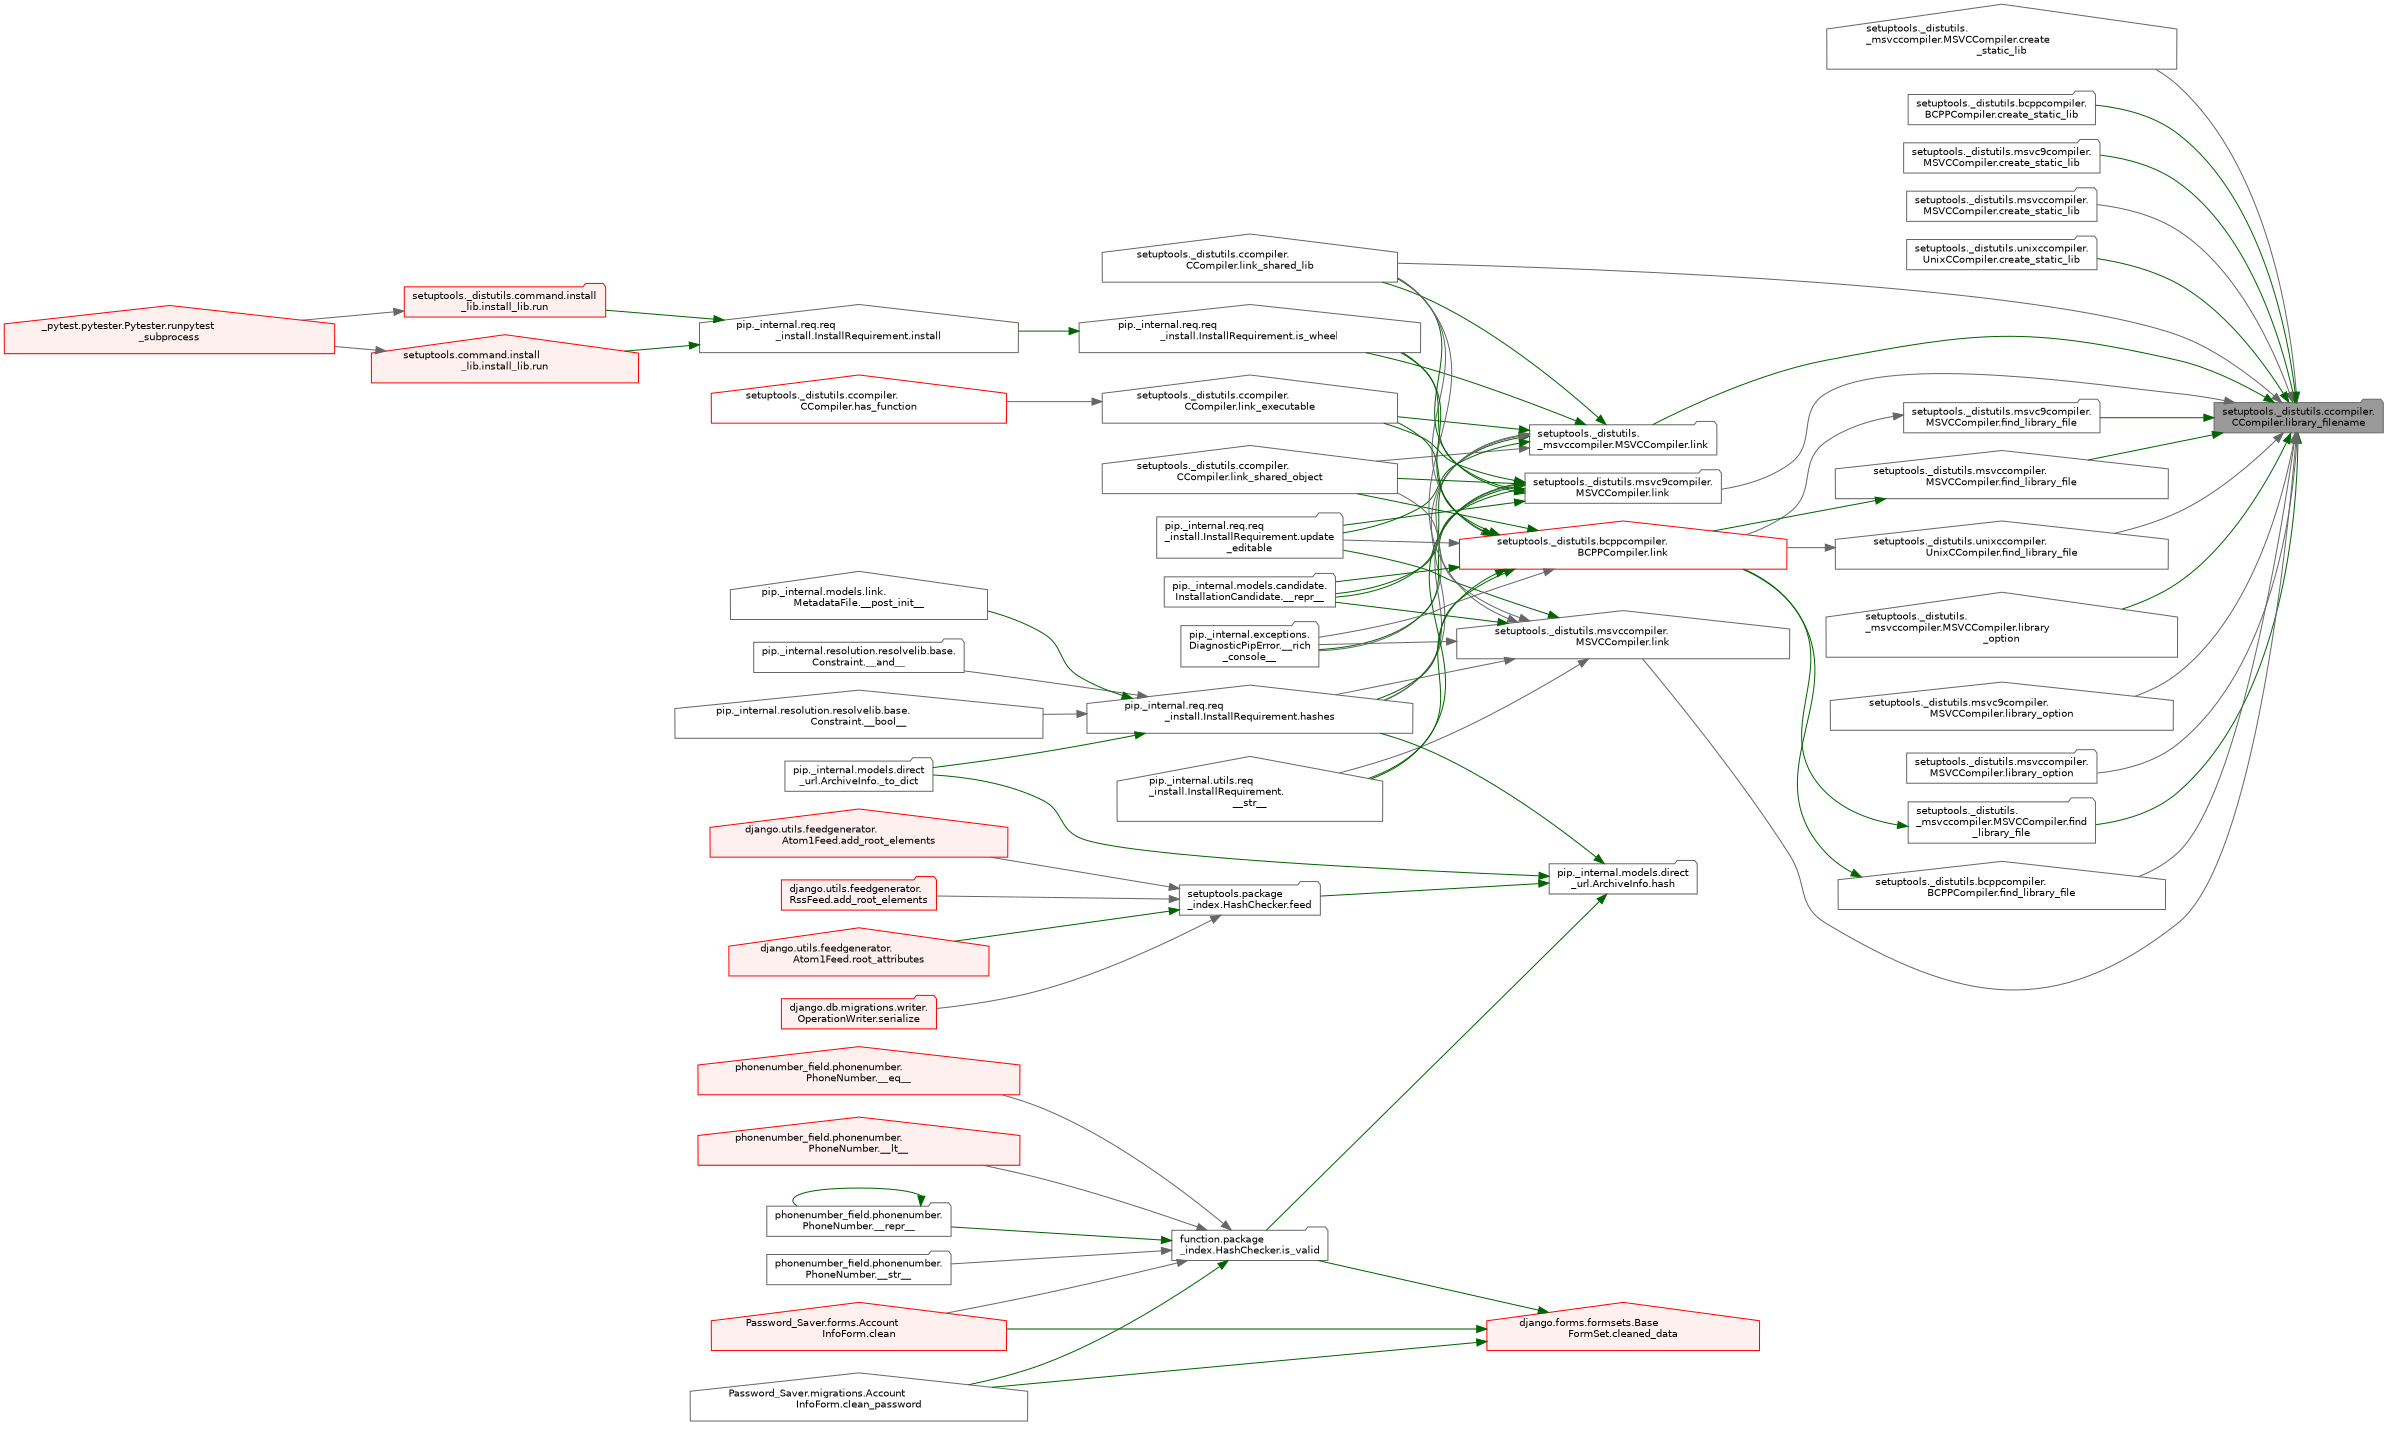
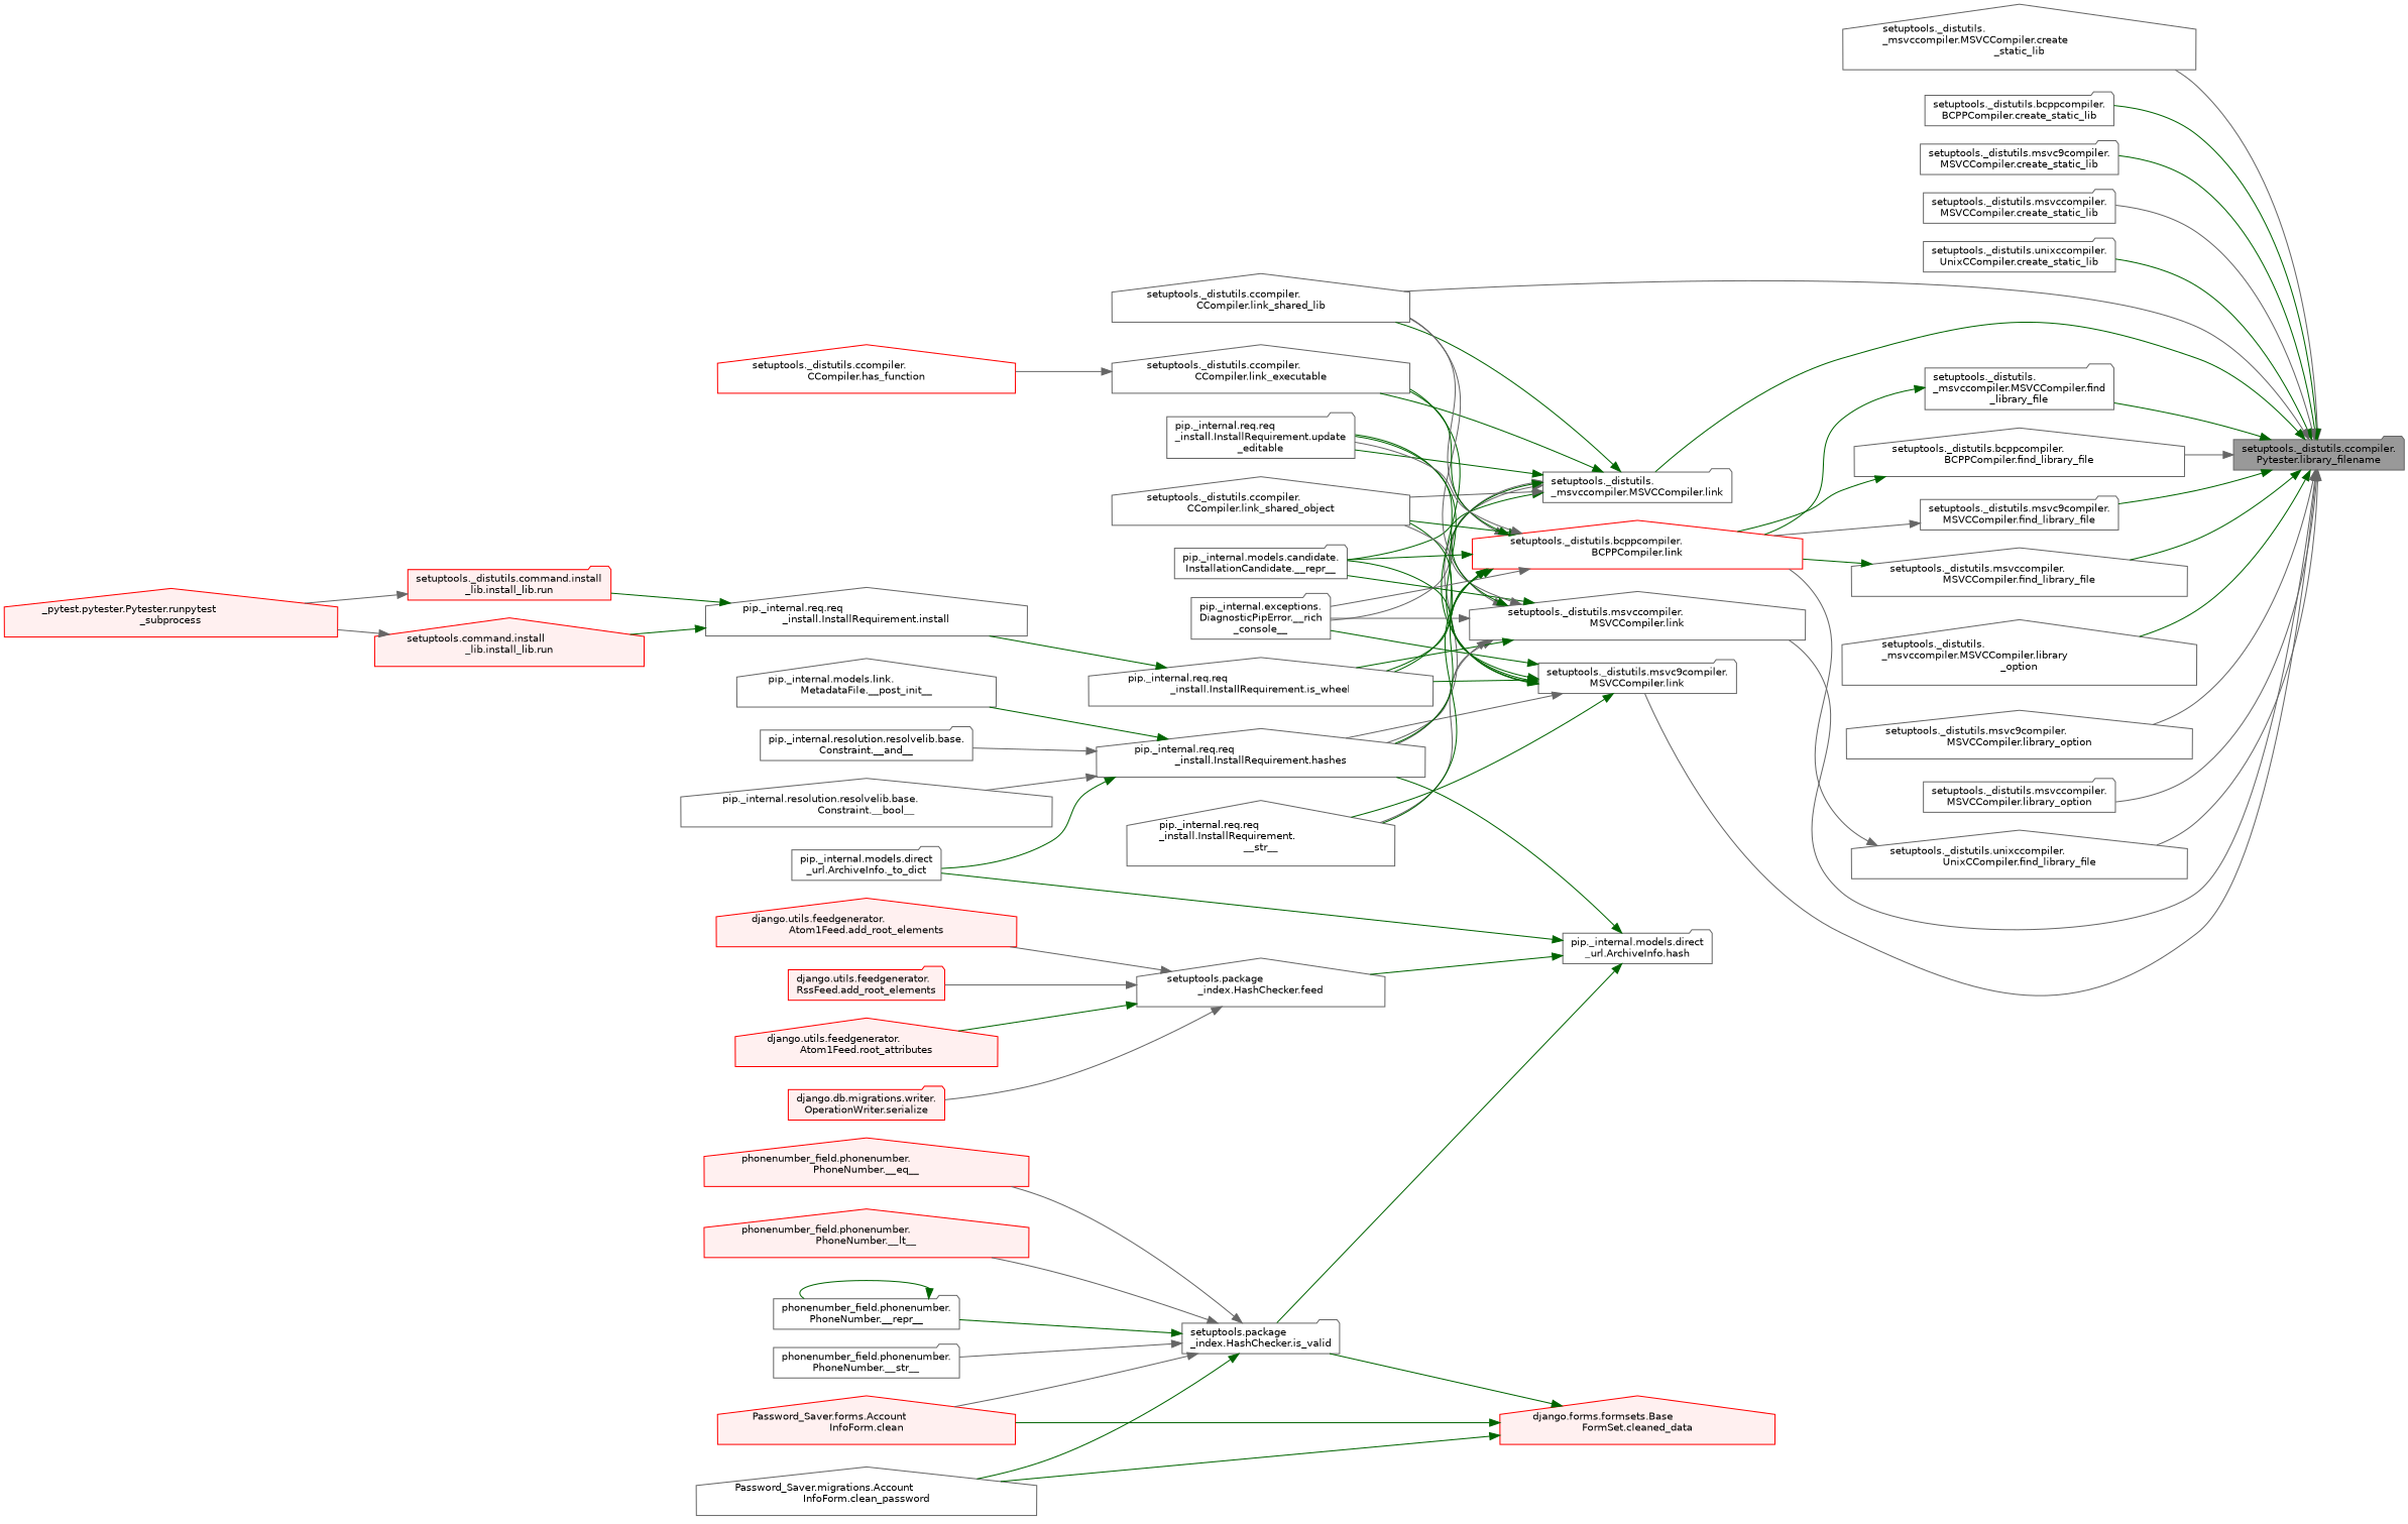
  digraph {
    rankdir=RL
    node [color=grey40 fillcolor=white fontname=Helvetica fontsize=10 shape=house style=filled]
    edge [color=darkgreen dir=back fontname=Helvetica fontsize=10 labelfontname=Helvetica labelfontsize=10 style=solid]
-   n1 [color=gray40 fillcolor=grey60 fontcolor=black height=0.2 label="setuptools._distutils.ccompiler.\lCCompiler.library_filename" shape=folder width=0.4]
+   n1 [color=gray40 fillcolor=grey60 fontcolor=black height=0.2 label="setuptools._distutils.ccompiler.\lPytester.library_filename" shape=folder width=0.4]
    n2 [height=0.2 label="setuptools._distutils.\l_msvccompiler.MSVCCompiler.create\l_static_lib" width=0.4]
    n3 [height=0.2 label="setuptools._distutils.bcppcompiler.\lBCPPCompiler.create_static_lib" shape=folder width=0.4]
    n4 [height=0.2 label="setuptools._distutils.msvc9compiler.\lMSVCCompiler.create_static_lib" shape=folder width=0.4]
    n5 [height=0.2 label="setuptools._distutils.msvccompiler.\lMSVCCompiler.create_static_lib" shape=folder width=0.4]
    n6 [height=0.2 label="setuptools._distutils.unixccompiler.\lUnixCCompiler.create_static_lib" shape=folder width=0.4]
    n7 [height=0.2 label="setuptools._distutils.\l_msvccompiler.MSVCCompiler.find\l_library_file" shape=folder width=0.4]
    n8 [height=0.2 label="setuptools._distutils.ccompiler.\lCCompiler.link_shared_lib" width=0.4]
    n9 [height=0.2 label="setuptools._distutils.bcppcompiler.\lBCPPCompiler.find_library_file" width=0.4]
    n10 [height=0.2 label="setuptools._distutils.msvc9compiler.\lMSVCCompiler.find_library_file" shape=folder width=0.4]
    n11 [height=0.2 label="setuptools._distutils.msvccompiler.\lMSVCCompiler.find_library_file" width=0.4]
    n12 [height=0.2 label="setuptools._distutils.unixccompiler.\lUnixCCompiler.find_library_file" width=0.4]
    n13 [height=0.2 label="setuptools._distutils.\l_msvccompiler.MSVCCompiler.library\l_option" width=0.4]
    n14 [height=0.2 label="setuptools._distutils.msvc9compiler.\lMSVCCompiler.library_option" width=0.4]
    n15 [height=0.2 label="setuptools._distutils.msvccompiler.\lMSVCCompiler.library_option" shape=folder width=0.4]
    n16 [height=0.2 label="setuptools._distutils.\l_msvccompiler.MSVCCompiler.link" shape=folder width=0.4]
    n17 [height=0.2 label="setuptools._distutils.msvc9compiler.\lMSVCCompiler.link" shape=folder width=0.4]
    n18 [height=0.2 label="setuptools._distutils.msvccompiler.\lMSVCCompiler.link" width=0.4]
    n19 [color=red height=0.2 label="setuptools._distutils.bcppcompiler.\lBCPPCompiler.link" width=0.4]
    n20 [height=0.2 label="pip._internal.models.candidate.\lInstallationCandidate.__repr__" shape=folder width=0.4]
    n21 [height=0.2 label="pip._internal.exceptions.\lDiagnosticPipError.__rich\l_console__" shape=folder width=0.4]
    n22 [height=0.2 label="pip._internal.req.req\l_install.InstallRequirement.hashes" width=0.4]
    n23 [height=0.2 label="pip._internal.req.req\l_install.InstallRequirement.is_wheel" width=0.4]
    n24 [height=0.2 label="setuptools._distutils.ccompiler.\lCCompiler.link_executable" width=0.4]
    n25 [height=0.2 label="setuptools._distutils.ccompiler.\lCCompiler.link_shared_object" width=0.4]
    n26 [height=0.2 label="pip._internal.req.req\l_install.InstallRequirement.update\l_editable" shape=folder width=0.4]
-   n27 [height=0.2 label="pip._internal.utils.req\l_install.InstallRequirement.\l__str__" width=0.4]
+   n27 [height=0.2 label="pip._internal.req.req\l_install.InstallRequirement.\l__str__" width=0.4]
    n28 [height=0.2 label="pip._internal.resolution.resolvelib.base.\lConstraint.__and__" shape=folder width=0.4]
    n29 [height=0.2 label="pip._internal.resolution.resolvelib.base.\lConstraint.__bool__" width=0.4]
    n30 [height=0.2 label="pip._internal.models.link.\lMetadataFile.__post_init__" width=0.4]
    n31 [height=0.2 label="pip._internal.models.direct\l_url.ArchiveInfo._to_dict" shape=folder width=0.4]
    n32 [height=0.2 label="pip._internal.req.req\l_install.InstallRequirement.install" width=0.4]
    n33 [color=red height=0.2 label="setuptools._distutils.ccompiler.\lCCompiler.has_function" width=0.4]
    n34 [height=0.2 label="pip._internal.models.direct\l_url.ArchiveInfo.hash" shape=folder width=0.4]
-   n35 [height=0.2 label="setuptools.package\l_index.HashChecker.feed" shape=folder width=0.4]
-   n36 [height=0.2 label="function.package\l_index.HashChecker.is_valid" shape=folder width=0.4]
+   n35 [height=0.2 label="setuptools.package\l_index.HashChecker.feed" width=0.4]
+   n36 [height=0.2 label="setuptools.package\l_index.HashChecker.is_valid" shape=folder width=0.4]
    n37 [color=red fillcolor="#FFF0F0" height=0.2 label="django.utils.feedgenerator.\lAtom1Feed.add_root_elements" width=0.4]
    n38 [color=red fillcolor="#FFF0F0" height=0.2 label="django.utils.feedgenerator.\lRssFeed.add_root_elements" shape=folder width=0.4]
    n39 [color=red fillcolor="#FFF0F0" height=0.2 label="django.utils.feedgenerator.\lAtom1Feed.root_attributes" width=0.4]
    n40 [color=red fillcolor="#FFF0F0" height=0.2 label="django.db.migrations.writer.\lOperationWriter.serialize" shape=folder width=0.4]
    n41 [color=red fillcolor="#FFF0F0" height=0.2 label="phonenumber_field.phonenumber.\lPhoneNumber.__eq__" width=0.4]
    n42 [color=red fillcolor="#FFF0F0" height=0.2 label="phonenumber_field.phonenumber.\lPhoneNumber.__lt__" width=0.4]
    n43 [height=0.2 label="phonenumber_field.phonenumber.\lPhoneNumber.__repr__" shape=folder width=0.4]
    n44 [height=0.2 label="phonenumber_field.phonenumber.\lPhoneNumber.__str__" shape=folder width=0.4]
    n45 [color=red fillcolor="#FFF0F0" height=0.2 label="Password_Saver.forms.Account\lInfoForm.clean" width=0.4]
    n46 [height=0.2 label="Password_Saver.migrations.Account\lInfoForm.clean_password" width=0.4]
    n47 [color=red fillcolor="#FFF0F0" height=0.2 label="django.forms.formsets.Base\lFormSet.cleaned_data" width=0.4]
    n48 [color=red fillcolor="#FFF0F0" height=0.2 label="setuptools._distutils.command.install\l_lib.install_lib.run" shape=folder width=0.4]
    n49 [color=red fillcolor="#FFF0F0" height=0.2 label="setuptools.command.install\l_lib.install_lib.run" width=0.4]
    n50 [color=red fillcolor="#FFF0F0" height=0.2 label="_pytest.pytester.Pytester.runpytest\l_subprocess" width=0.4]
    n1 -> n2 [color=gray40]
    n1 -> n3
    n1 -> n4
    n1 -> n5 [color=gray40]
    n1 -> n6
    n1 -> n7
    n1 -> n8 [color=gray40]
    n1 -> n9 [color=gray40]
    n1 -> n10
    n1 -> n11
    n1 -> n12 [color=gray40]
    n1 -> n13
    n1 -> n14 [color=gray40]
    n1 -> n15 [color=gray40]
    n1 -> n16
    n1 -> n17 [color=gray40]
    n1 -> n18 [color=gray40]
    n7 -> n19
    n9 -> n19
    n10 -> n19 [color=gray40]
    n11 -> n19
    n12 -> n19 [color=gray40]
    n16 -> n8
    n16 -> n20
    n16 -> n21 [color=gray40]
    n16 -> n22 [color=gray40]
    n16 -> n23
    n16 -> n24
    n16 -> n25 [color=gray40]
    n16 -> n26
-   n17 -> n8
    n17 -> n20
    n17 -> n21
    n17 -> n22 [color=gray40]
    n17 -> n23
    n17 -> n24
    n17 -> n25
    n17 -> n26
    n17 -> n27
    n18 -> n8 [color=gray40]
    n18 -> n20
    n18 -> n21 [color=gray40]
    n18 -> n22 [color=gray40]
+   n18 -> n23
    n18 -> n25 [color=gray40]
    n18 -> n26
    n18 -> n27 [color=gray40]
    n19 -> n8 [color=gray40]
    n19 -> n20
    n19 -> n21 [color=gray40]
    n19 -> n22
    n19 -> n23
    n19 -> n24
    n19 -> n25
    n19 -> n26 [color=gray40]
    n19 -> n27
    n22 -> n28 [color=gray40]
    n22 -> n29 [color=gray40]
    n22 -> n30
    n22 -> n31
    n23 -> n32
    n24 -> n33 [color=gray40]
    n32 -> n48
    n32 -> n49
    n34 -> n22
    n34 -> n31
    n34 -> n35
    n34 -> n36
    n35 -> n37 [color=gray40]
    n35 -> n38 [color=gray40]
    n35 -> n39
    n35 -> n40 [color=gray40]
    n36 -> n41 [color=gray40]
    n36 -> n42 [color=gray40]
    n36 -> n43
    n36 -> n44 [color=gray40]
    n36 -> n45 [color=gray40]
    n36 -> n46
    n43 -> n43
    n47 -> n36
    n47 -> n45
    n47 -> n46
    n48 -> n50 [color=gray40]
    n49 -> n50 [color=gray40]
  }
